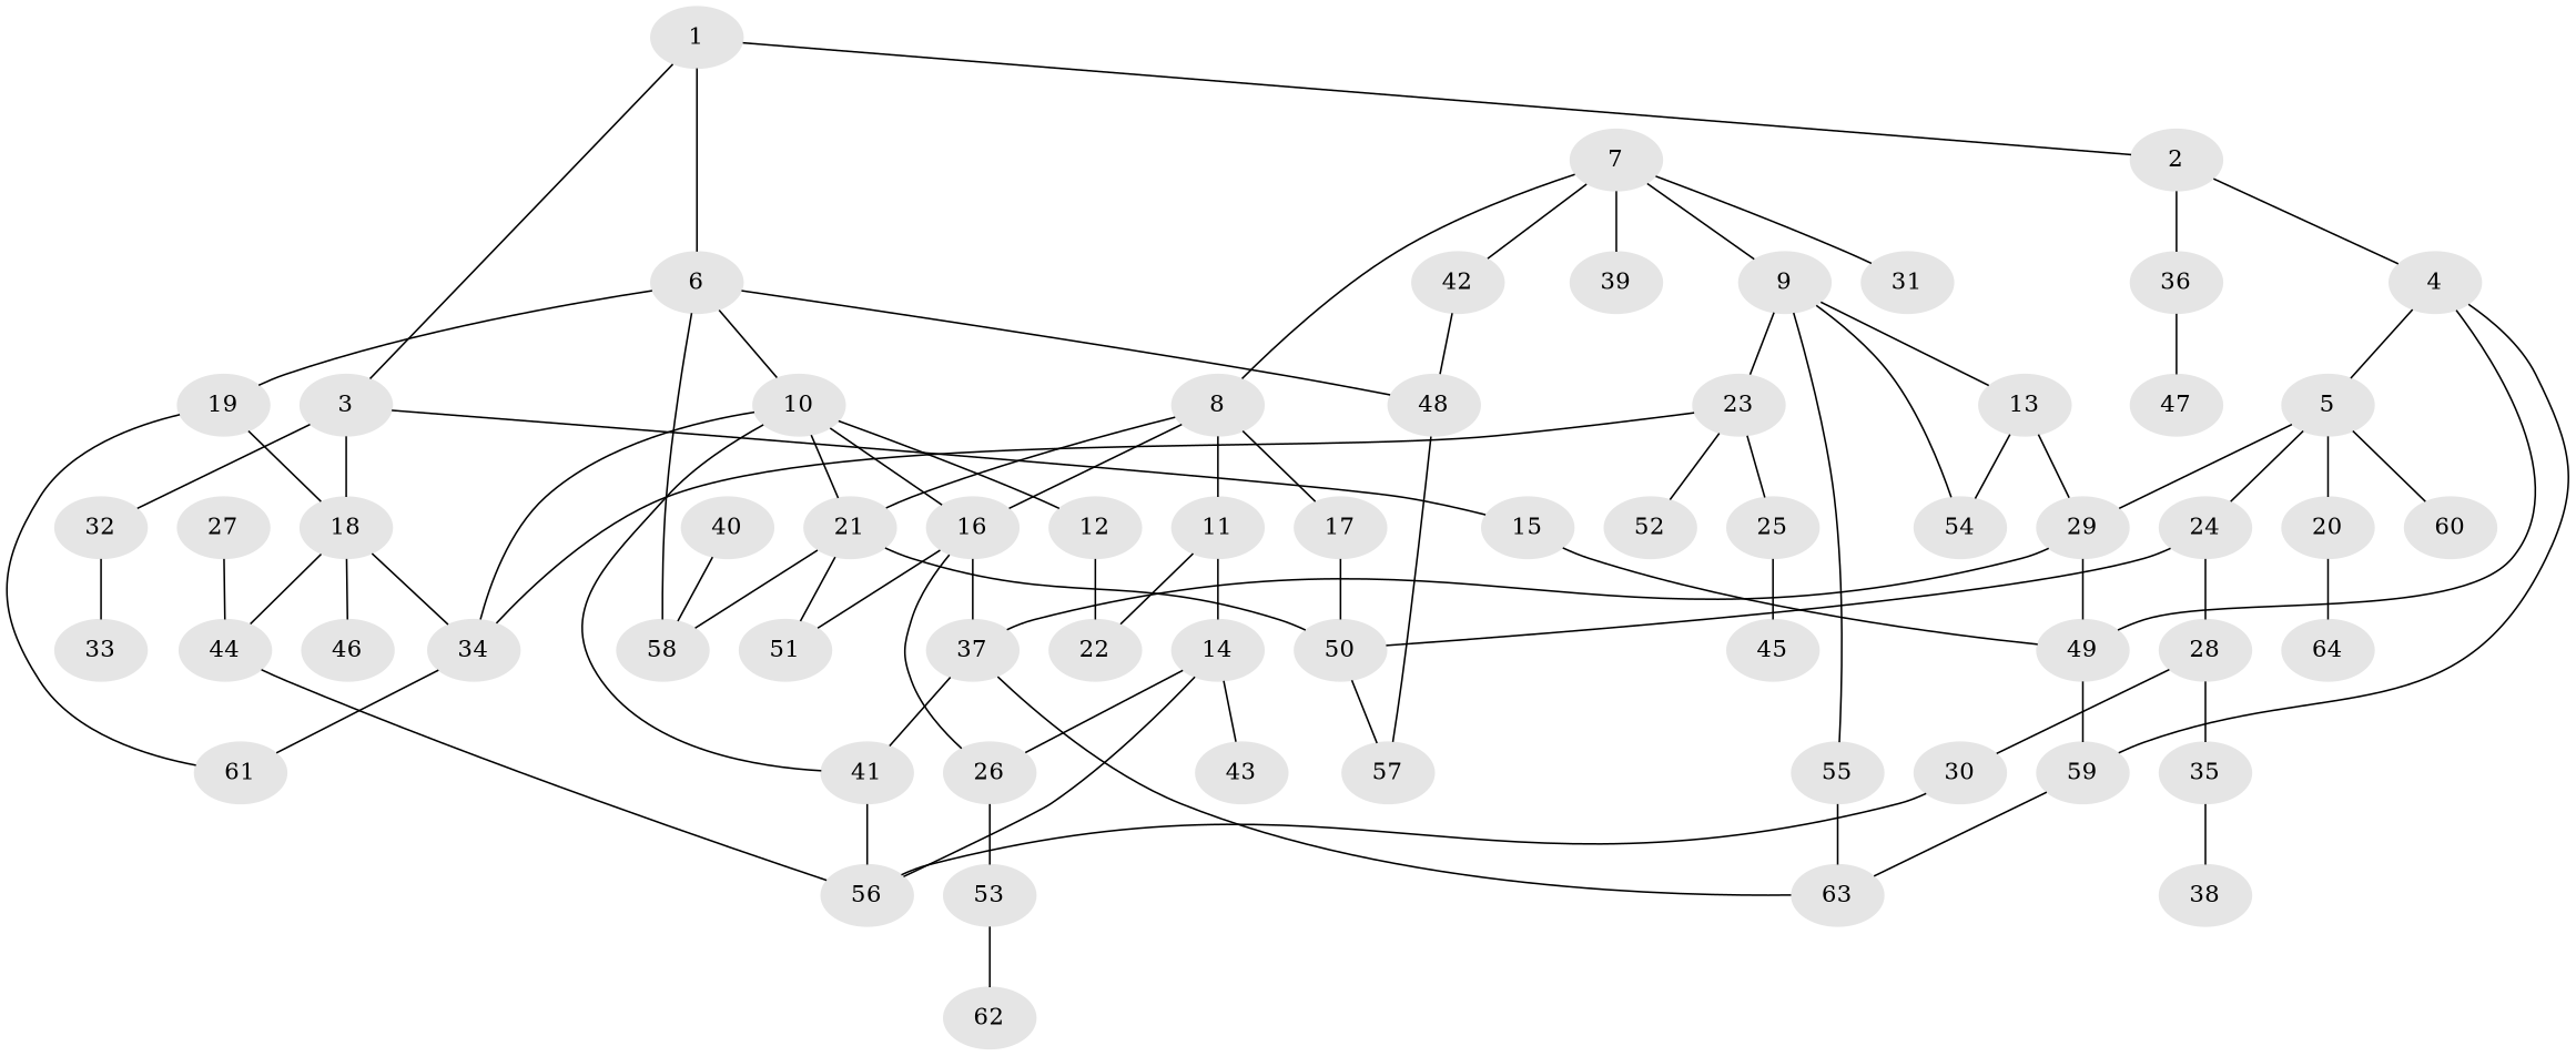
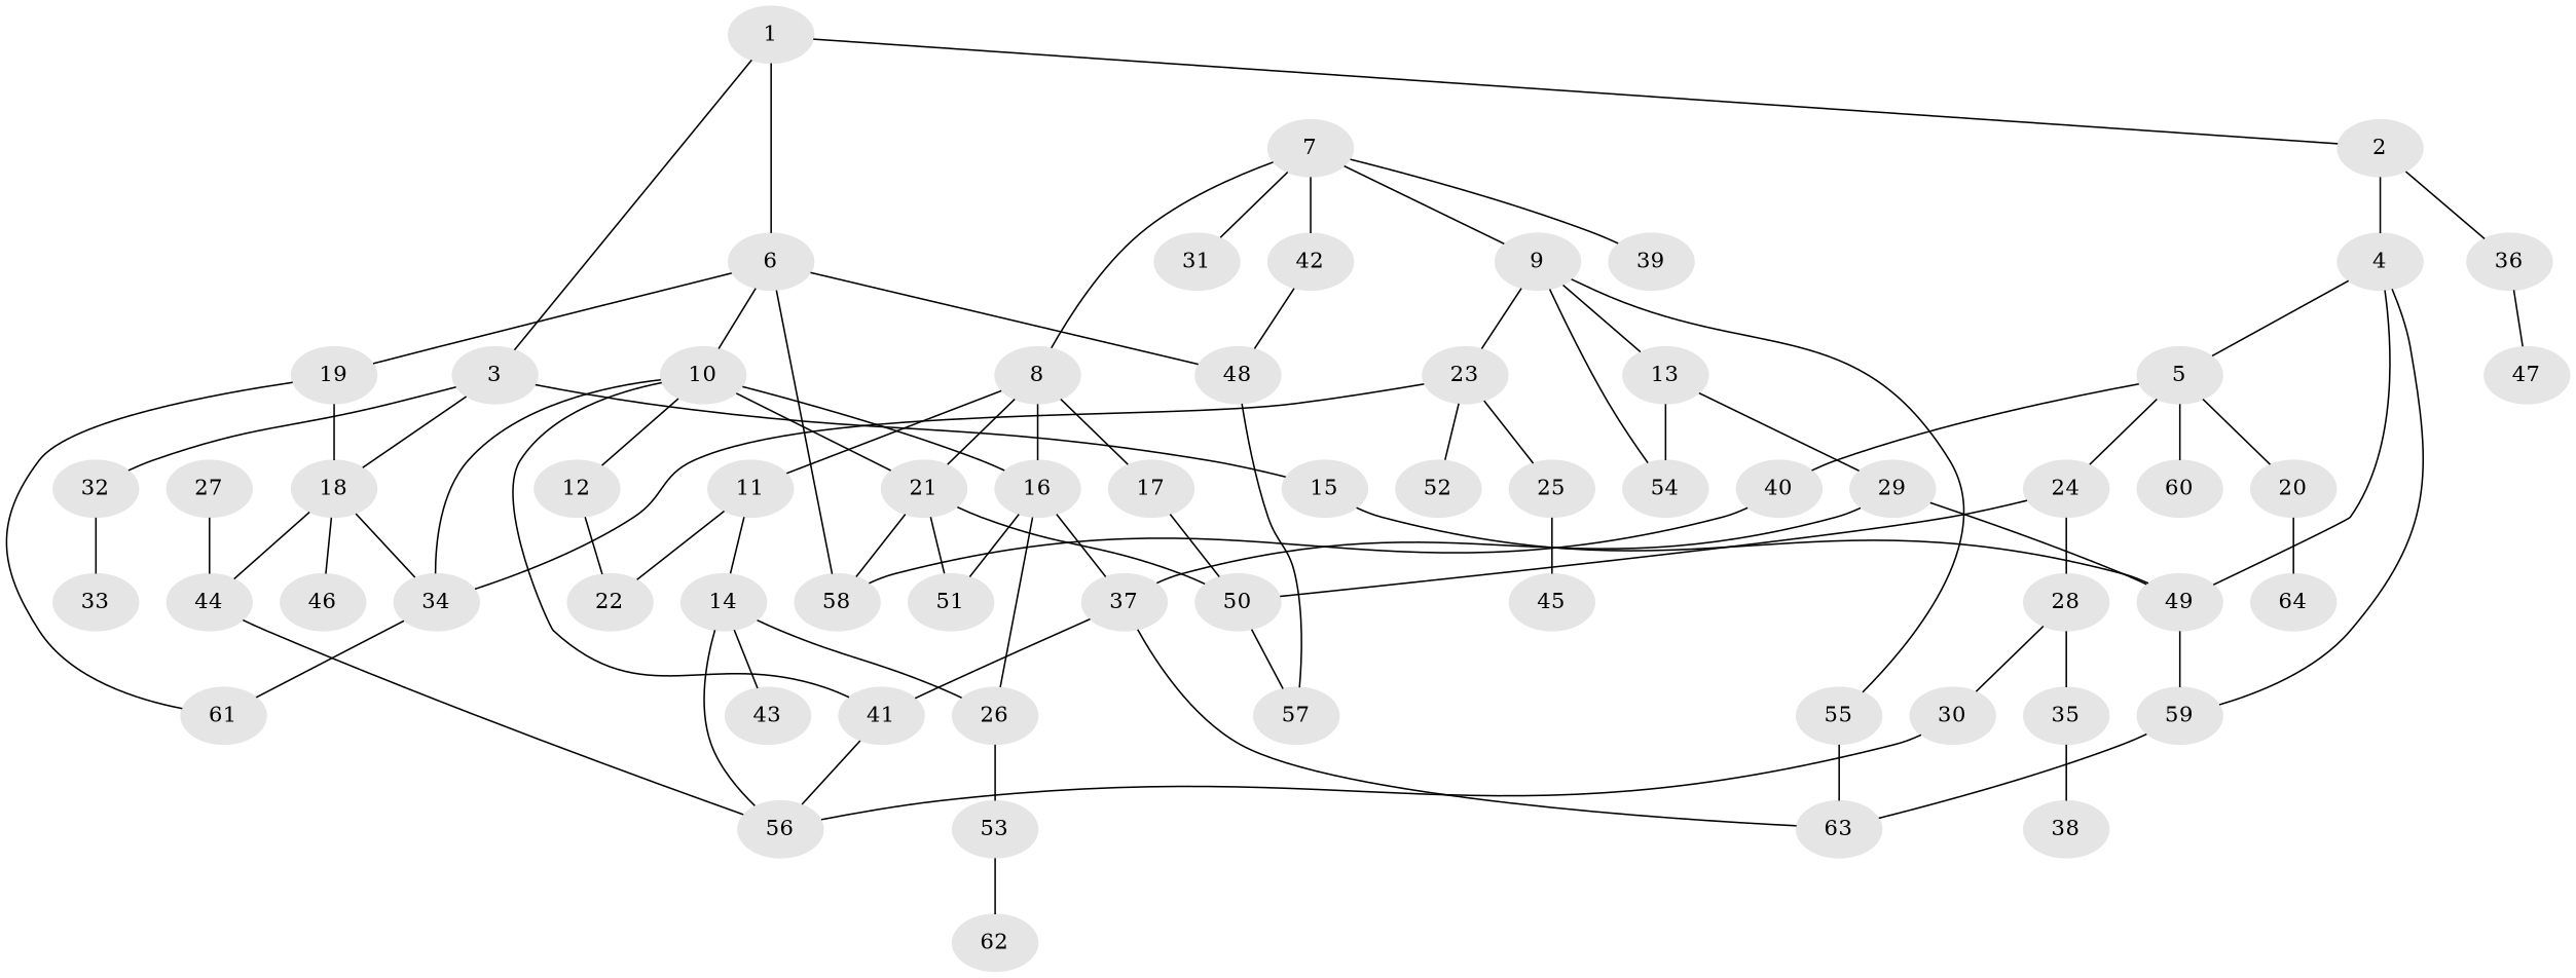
  graph {
    node [color=gray90 style=filled]
    1
    2
    3
    6
    4
    36
    15
    18
    32
    10
    19
    48
    58
    7
    8
    9
    31
    39
    42
    5
    49
    59
    47
    34
    44
    46
    33
    20
    24
    40
    60
    63
    64
    50
    28
    16
    21
    12
    41
    61
    57
    11
    17
    13
    23
    54
    55
    14
    22
    26
    37
    51
    29
    25
    52
    56
    43
    53
    27
    45
    30
    35
    62
    38
    1 -- 2
    1 -- 3
    1 -- 6
    2 -- 4
    2 -- 36
    3 -- 15
    3 -- 18
    3 -- 32
    6 -- 10
    6 -- 19
    6 -- 48
    6 -- 58
    4 -- 5
    4 -- 49
    4 -- 59
    36 -- 47
    15 -- 49
    18 -- 34
    18 -- 44
    18 -- 46
    32 -- 33
    10 -- 34
    10 -- 16
    10 -- 21
    10 -- 12
    10 -- 41
    19 -- 18
    19 -- 61
    48 -- 57
    7 -- 8
    7 -- 9
    7 -- 31
    7 -- 39
    7 -- 42
    8 -- 16
    8 -- 21
    8 -- 11
    8 -- 17
    9 -- 13
    9 -- 23
    9 -- 54
    9 -- 55
    42 -- 48
    5 -- 20
    5 -- 24
-   5 -- 29
+   5 -- 40
    5 -- 60
    49 -- 59
    59 -- 63
    34 -- 61
    44 -- 56
    20 -- 64
    24 -- 50
    24 -- 28
    40 -- 58
    50 -- 57
    28 -- 30
    28 -- 35
    16 -- 26
    16 -- 37
    16 -- 51
    21 -- 58
    21 -- 50
    21 -- 51
    12 -- 22
    41 -- 56
    11 -- 14
    11 -- 22
    17 -- 50
    13 -- 54
    13 -- 29
    23 -- 34
    23 -- 25
    23 -- 52
    55 -- 63
    14 -- 26
    14 -- 56
    14 -- 43
    26 -- 53
    37 -- 63
    37 -- 41
    29 -- 49
    29 -- 37
    25 -- 45
    53 -- 62
    27 -- 44
    30 -- 56
    35 -- 38
  }
